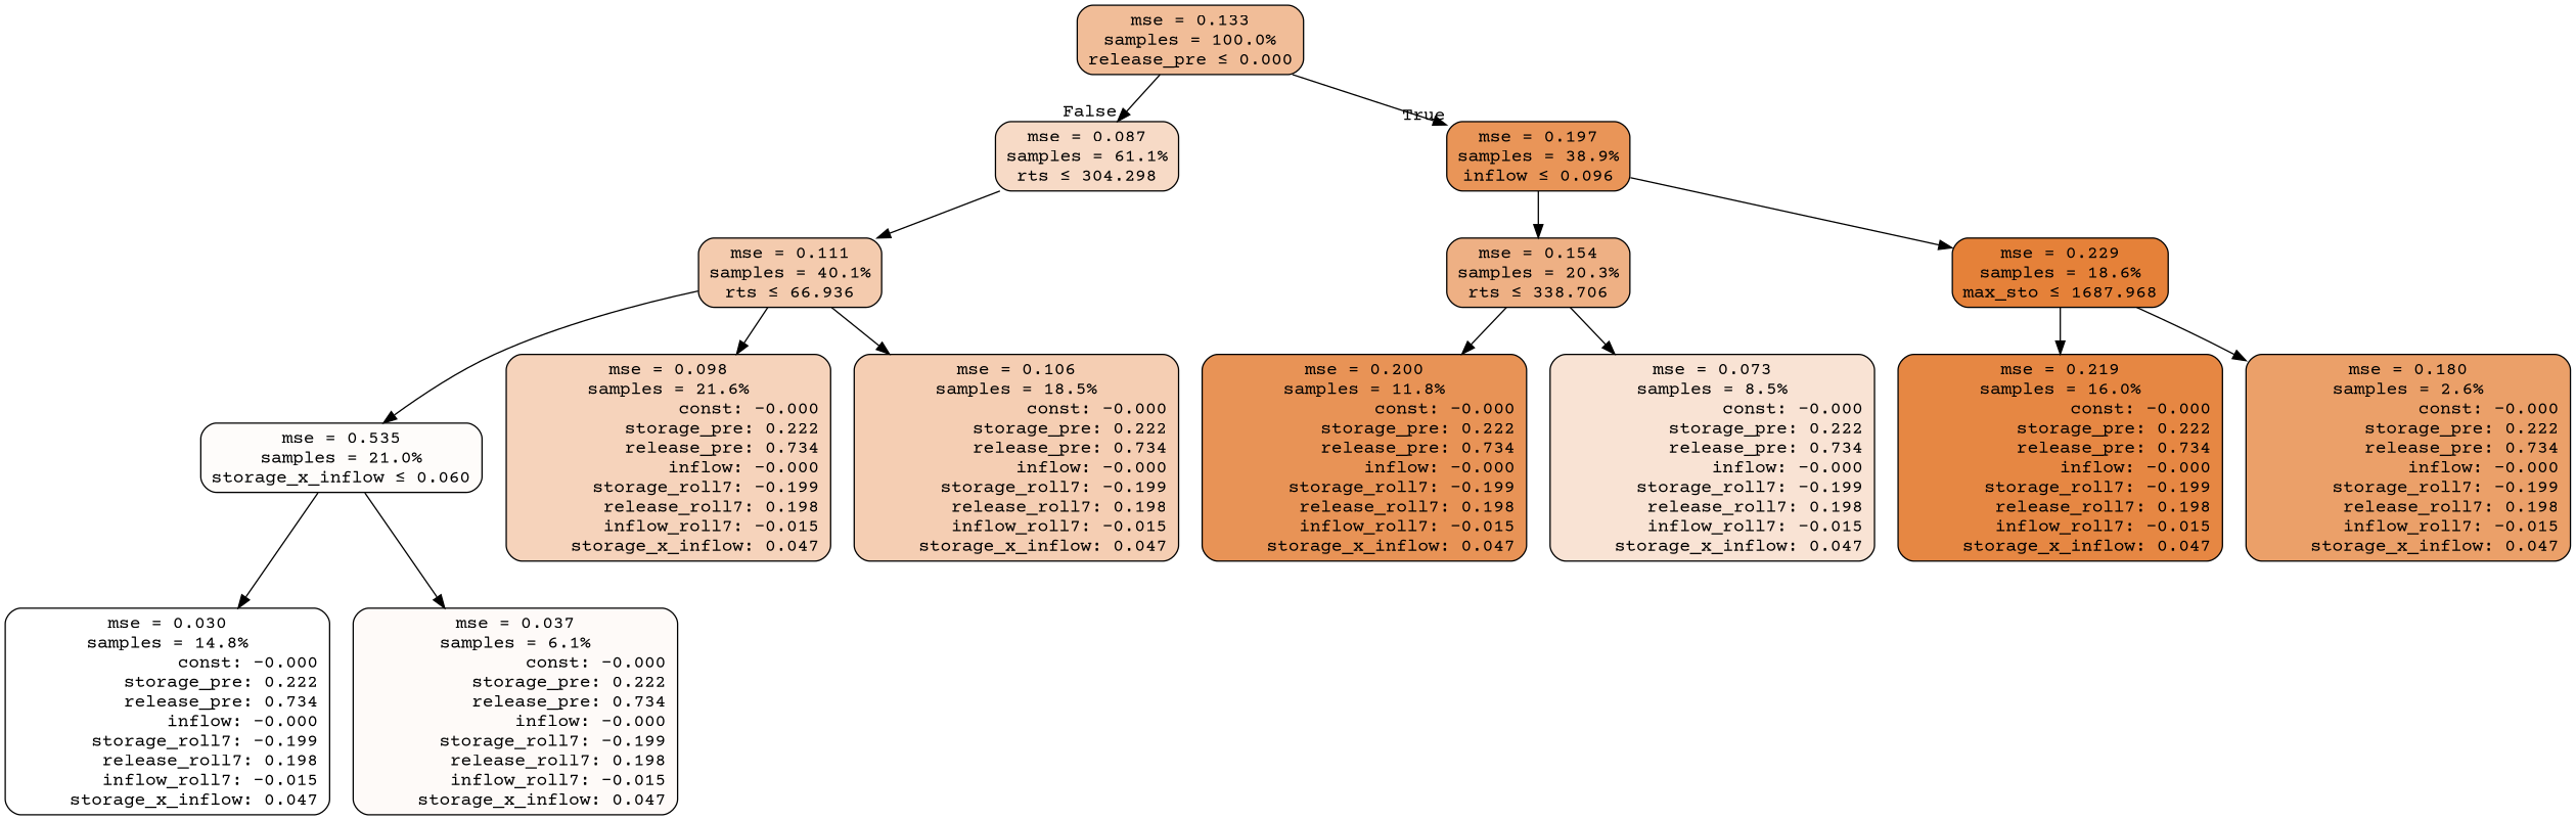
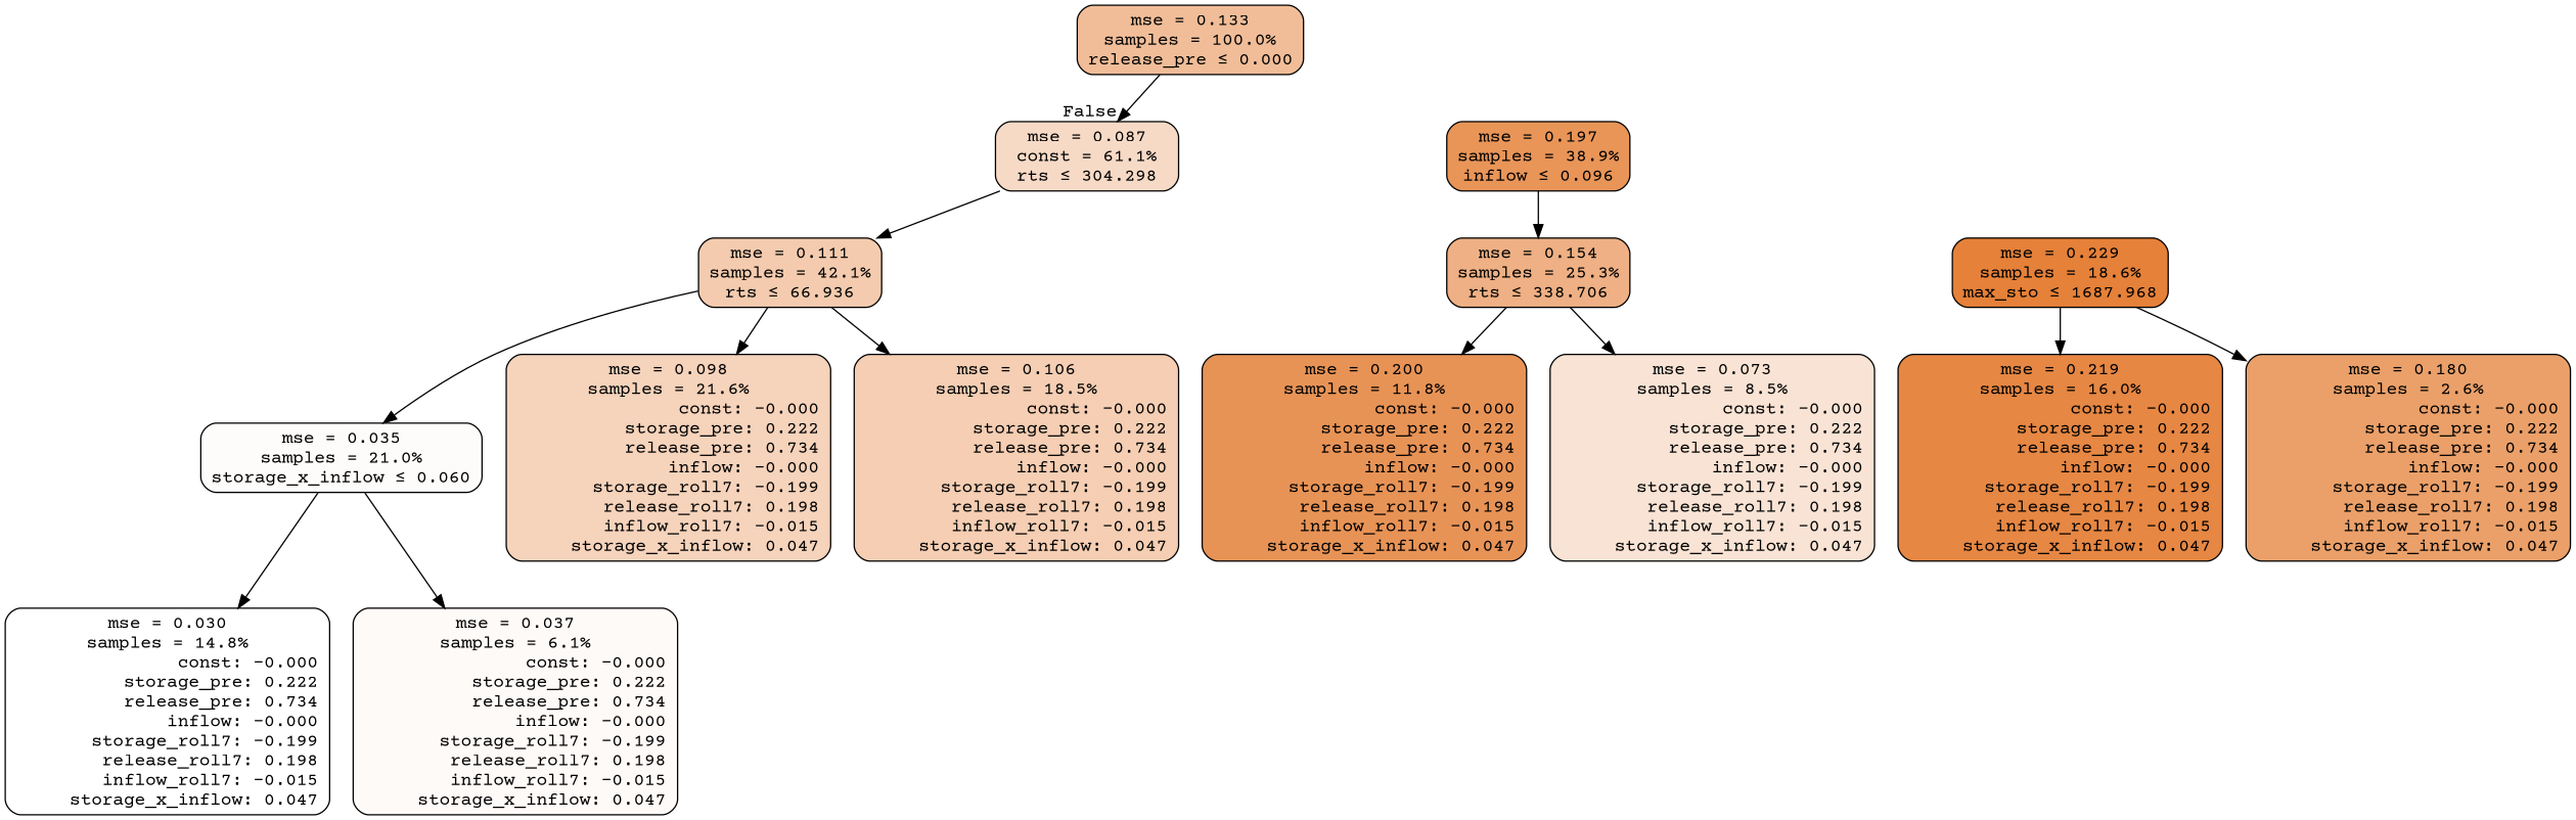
  digraph {
    fontname="Courier Prime"
    node [color=black fontname="Courier Prime" shape=rectangle style="filled, rounded"]
    edge [fontname="Courier Prime"]
    n1 [fillcolor="#f1bd98" label="mse = 0.133\nsamples = 100.0%\nrelease_pre &le; 0.000"]
-   n2 [fillcolor="#f7dac6" label="mse = 0.087\nsamples = 61.1%\nrts &le; 304.298"]
+   n2 [fillcolor="#f7dac6" label="mse = 0.087\nconst = 61.1%\nrts &le; 304.298"]
    n3 [fillcolor="#e99558" label="mse = 0.197\nsamples = 38.9%\ninflow &le; 0.096"]
-   n4 [fillcolor="#f4cbae" label="mse = 0.111\nsamples = 40.1%\nrts &le; 66.936"]
-   n5 [fillcolor="#eeb084" label="mse = 0.154\nsamples = 20.3%\nrts &le; 338.706"]
+   n4 [fillcolor="#f4cbae" label="mse = 0.111\nsamples = 42.1%\nrts &le; 66.936"]
+   n5 [fillcolor="#eeb084" label="mse = 0.154\nsamples = 25.3%\nrts &le; 338.706"]
    n6 [fillcolor="#e58139" label="mse = 0.229\nsamples = 18.6%\nmax_sto &le; 1687.968"]
-   n7 [fillcolor="#fefcfa" label="mse = 0.535\nsamples = 21.0%\nstorage_x_inflow &le; 0.060"]
+   n7 [fillcolor="#fefcfa" label="mse = 0.035\nsamples = 21.0%\nstorage_x_inflow &le; 0.060"]
    n8 [fillcolor="#f6d3bb" label="mse = 0.098\nsamples = 21.6%\n               const: -0.000\n          storage_pre: 0.222\n          release_pre: 0.734\n              inflow: -0.000\n       storage_roll7: -0.199\n        release_roll7: 0.198\n        inflow_roll7: -0.015\n     storage_x_inflow: 0.047"]
    n9 [fillcolor="#f5ceb3" label="mse = 0.106\nsamples = 18.5%\n               const: -0.000\n          storage_pre: 0.222\n          release_pre: 0.734\n              inflow: -0.000\n       storage_roll7: -0.199\n        release_roll7: 0.198\n        inflow_roll7: -0.015\n     storage_x_inflow: 0.047"]
    n10 [fillcolor="#ffffff" label="mse = 0.030\nsamples = 14.8%\n               const: -0.000\n          storage_pre: 0.222\n          release_pre: 0.734\n              inflow: -0.000\n       storage_roll7: -0.199\n        release_roll7: 0.198\n        inflow_roll7: -0.015\n     storage_x_inflow: 0.047"]
    n11 [fillcolor="#fefaf8" label="mse = 0.037\nsamples = 6.1%\n               const: -0.000\n          storage_pre: 0.222\n          release_pre: 0.734\n              inflow: -0.000\n       storage_roll7: -0.199\n        release_roll7: 0.198\n        inflow_roll7: -0.015\n     storage_x_inflow: 0.047"]
    n12 [fillcolor="#e89356" label="mse = 0.200\nsamples = 11.8%\n               const: -0.000\n          storage_pre: 0.222\n          release_pre: 0.734\n              inflow: -0.000\n       storage_roll7: -0.199\n        release_roll7: 0.198\n        inflow_roll7: -0.015\n     storage_x_inflow: 0.047"]
    n13 [fillcolor="#f9e3d4" label="mse = 0.073\nsamples = 8.5%\n               const: -0.000\n          storage_pre: 0.222\n          release_pre: 0.734\n              inflow: -0.000\n       storage_roll7: -0.199\n        release_roll7: 0.198\n        inflow_roll7: -0.015\n     storage_x_inflow: 0.047"]
    n14 [fillcolor="#e68743" label="mse = 0.219\nsamples = 16.0%\n               const: -0.000\n          storage_pre: 0.222\n          release_pre: 0.734\n              inflow: -0.000\n       storage_roll7: -0.199\n        release_roll7: 0.198\n        inflow_roll7: -0.015\n     storage_x_inflow: 0.047"]
    n15 [fillcolor="#eba069" label="mse = 0.180\nsamples = 2.6%\n               const: -0.000\n          storage_pre: 0.222\n          release_pre: 0.734\n              inflow: -0.000\n       storage_roll7: -0.199\n        release_roll7: 0.198\n        inflow_roll7: -0.015\n     storage_x_inflow: 0.047"]
    n1 -> n2 [headlabel=False labelangle=45 labeldistance=2.5]
-   n1 -> n3 [headlabel=True labelangle=-45 labeldistance=2.5]
    n2 -> n4
    n3 -> n5
-   n3 -> n6
    n4 -> n7
    n4 -> n8
    n4 -> n9
    n5 -> n12
    n5 -> n13
    n6 -> n14
    n6 -> n15
    n7 -> n10
    n7 -> n11
  }
